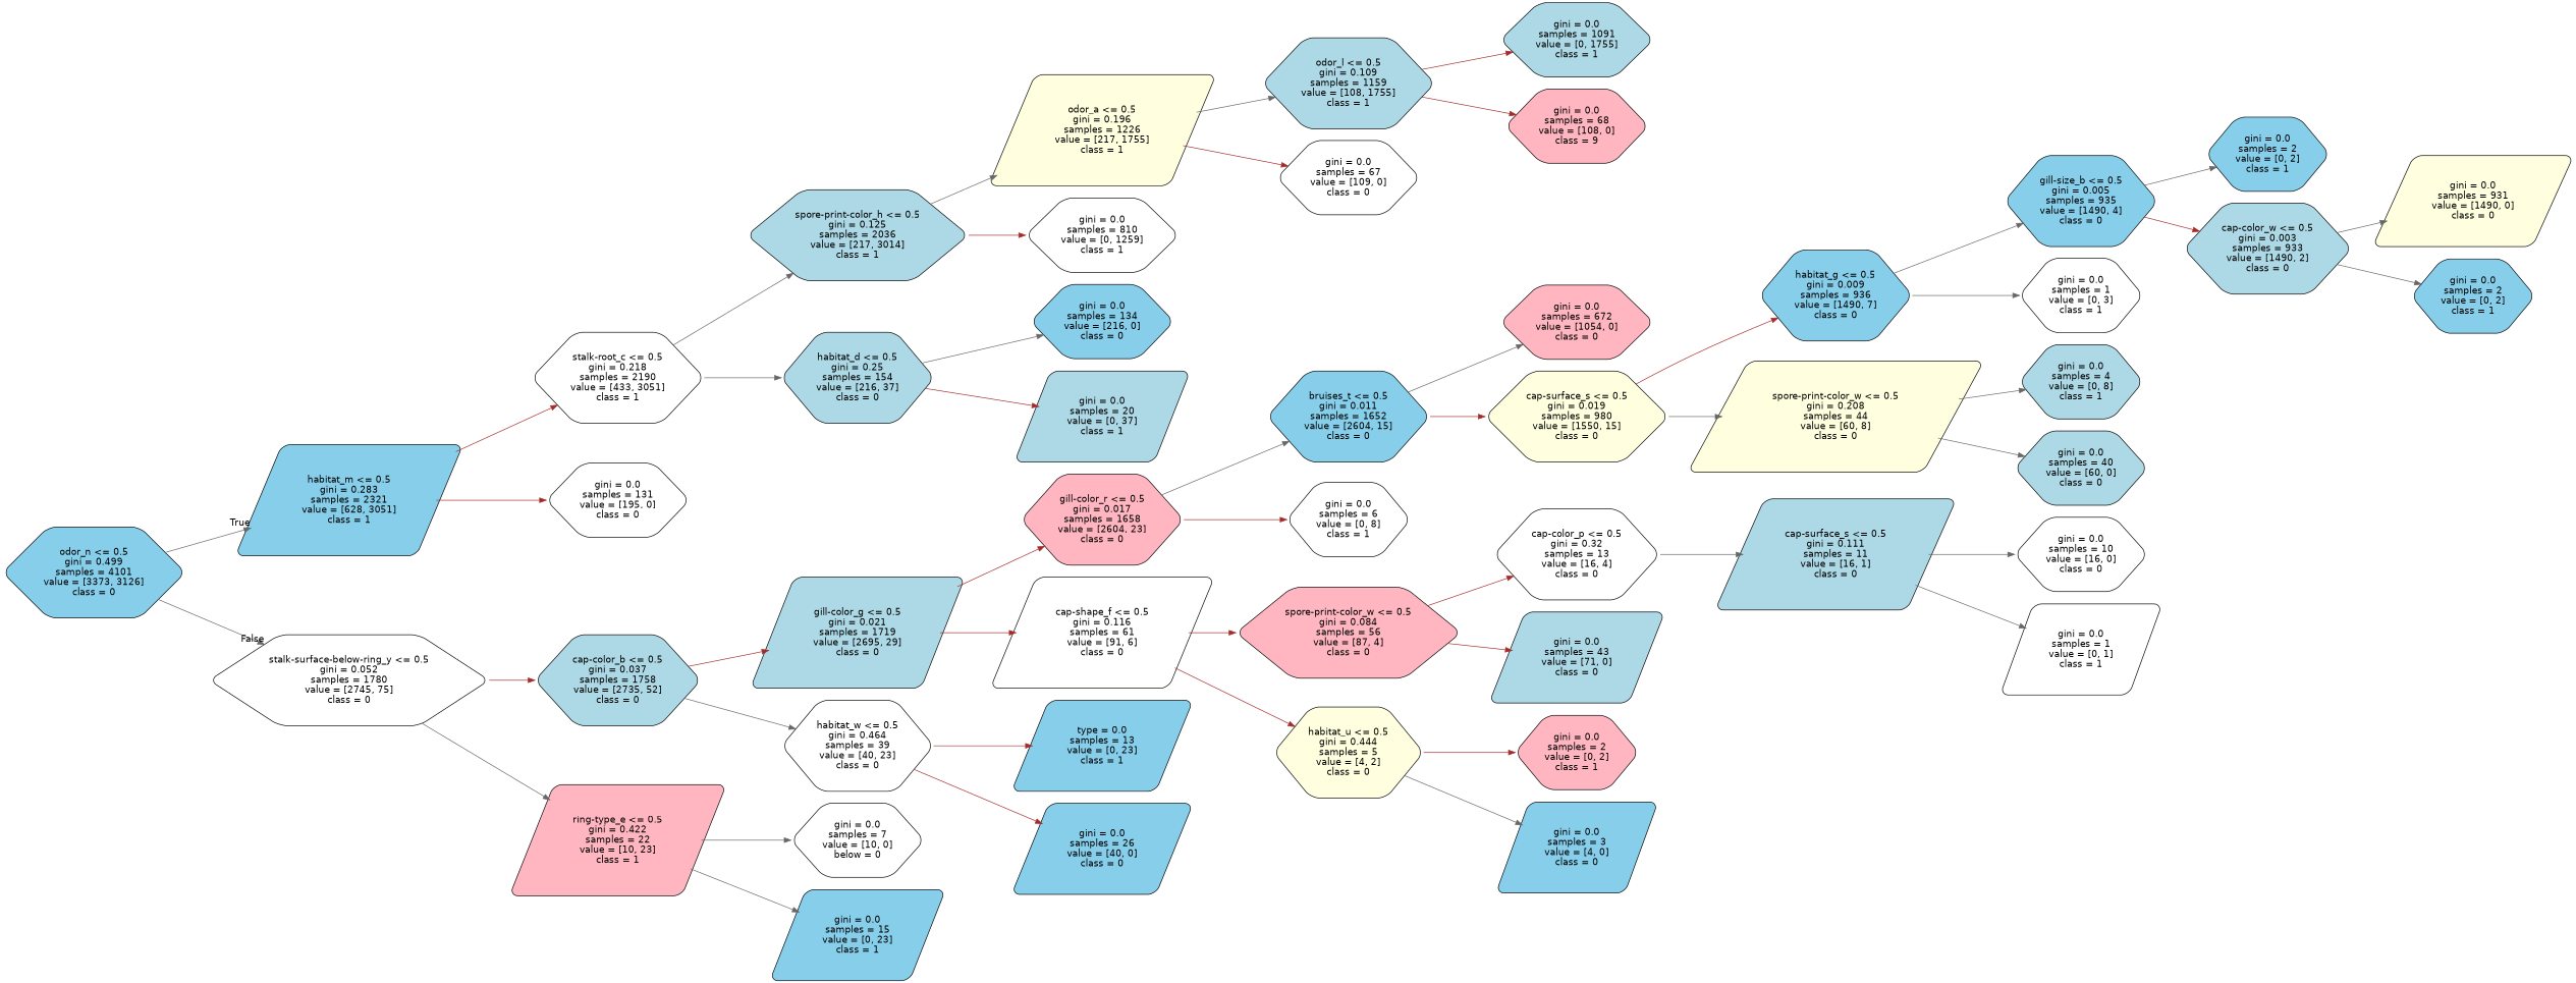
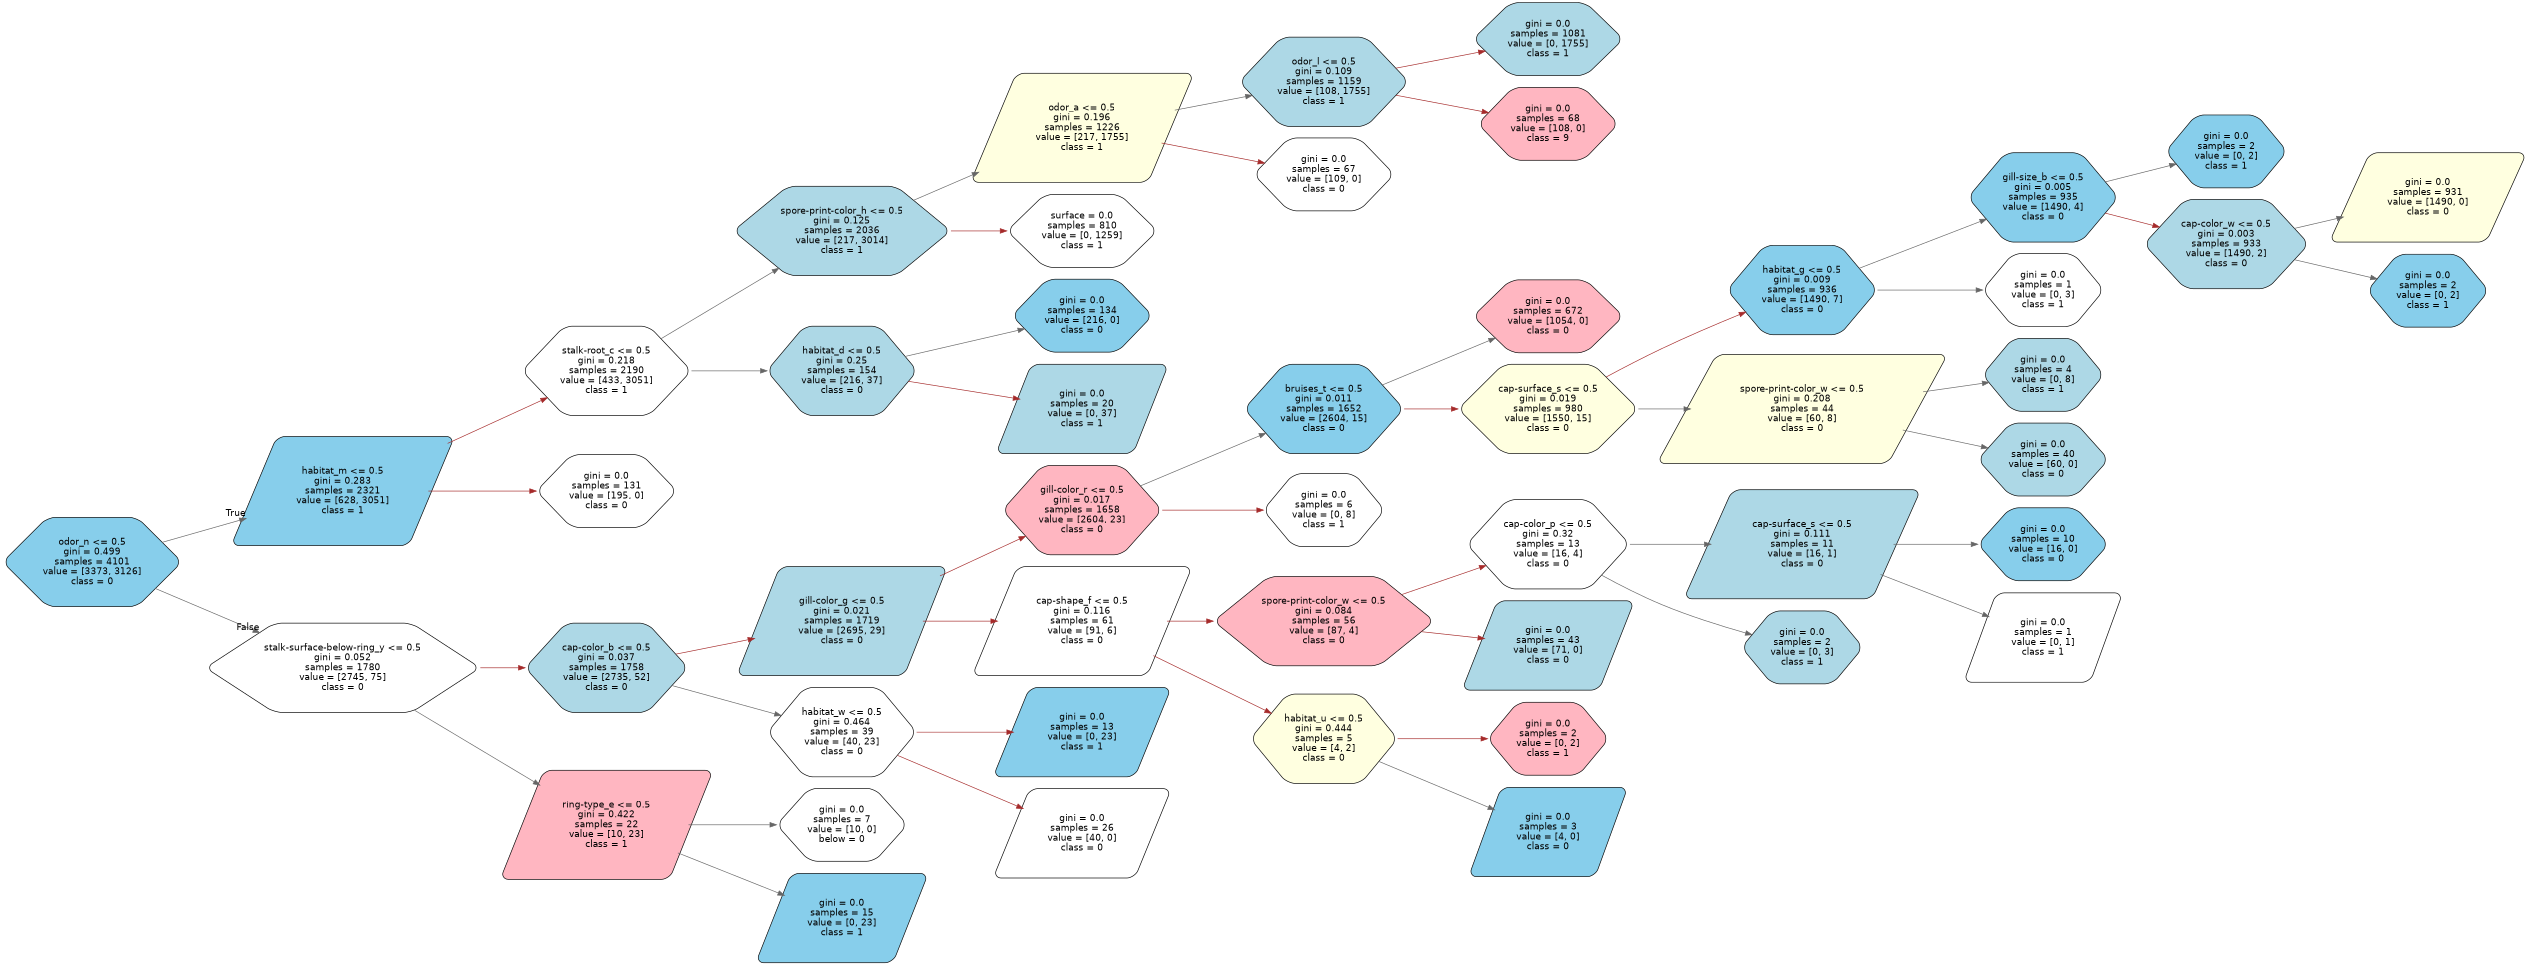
  digraph {
    rankdir=LR
    node [color=black fillcolor=white fontname=helvetica shape=hexagon style="filled, rounded"]
    edge [color=gray40 fontname=helvetica]
    n1 [fillcolor=skyblue label="odor_n <= 0.5\ngini = 0.499\nsamples = 4101\nvalue = [3373, 3126]\nclass = 0"]
    n2 [fillcolor=skyblue label="habitat_m <= 0.5\ngini = 0.283\nsamples = 2321\nvalue = [628, 3051]\nclass = 1" shape=parallelogram]
    n3 [label="stalk-surface-below-ring_y <= 0.5\ngini = 0.052\nsamples = 1780\nvalue = [2745, 75]\nclass = 0"]
    n4 [label="stalk-root_c <= 0.5\ngini = 0.218\nsamples = 2190\nvalue = [433, 3051]\nclass = 1"]
    n5 [label="gini = 0.0\nsamples = 131\nvalue = [195, 0]\nclass = 0"]
    n6 [fillcolor=lightblue label="cap-color_b <= 0.5\ngini = 0.037\nsamples = 1758\nvalue = [2735, 52]\nclass = 0"]
    n7 [fillcolor=lightpink label="ring-type_e <= 0.5\ngini = 0.422\nsamples = 22\nvalue = [10, 23]\nclass = 1" shape=parallelogram]
    n8 [fillcolor=lightblue label="spore-print-color_h <= 0.5\ngini = 0.125\nsamples = 2036\nvalue = [217, 3014]\nclass = 1"]
    n9 [fillcolor=lightblue label="habitat_d <= 0.5\ngini = 0.25\nsamples = 154\nvalue = [216, 37]\nclass = 0"]
    n10 [fillcolor=lightyellow label="odor_a <= 0.5\ngini = 0.196\nsamples = 1226\nvalue = [217, 1755]\nclass = 1" shape=parallelogram]
-   n11 [label="gini = 0.0\nsamples = 810\nvalue = [0, 1259]\nclass = 1"]
+   n11 [label="surface = 0.0\nsamples = 810\nvalue = [0, 1259]\nclass = 1"]
    n12 [fillcolor=skyblue label="gini = 0.0\nsamples = 134\nvalue = [216, 0]\nclass = 0"]
    n13 [fillcolor=lightblue label="gini = 0.0\nsamples = 20\nvalue = [0, 37]\nclass = 1" shape=parallelogram]
    n14 [fillcolor=lightblue label="odor_l <= 0.5\ngini = 0.109\nsamples = 1159\nvalue = [108, 1755]\nclass = 1"]
    n15 [label="gini = 0.0\nsamples = 67\nvalue = [109, 0]\nclass = 0"]
-   n16 [fillcolor=lightblue label="gini = 0.0\nsamples = 1091\nvalue = [0, 1755]\nclass = 1"]
+   n16 [fillcolor=lightblue label="gini = 0.0\nsamples = 1081\nvalue = [0, 1755]\nclass = 1"]
    n17 [fillcolor=lightpink label="gini = 0.0\nsamples = 68\nvalue = [108, 0]\nclass = 9"]
    n18 [fillcolor=lightblue label="gill-color_g <= 0.5\ngini = 0.021\nsamples = 1719\nvalue = [2695, 29]\nclass = 0" shape=parallelogram]
    n19 [label="habitat_w <= 0.5\ngini = 0.464\nsamples = 39\nvalue = [40, 23]\nclass = 0"]
    n20 [label="gini = 0.0\nsamples = 7\nvalue = [10, 0]\nbelow = 0"]
    n21 [fillcolor=skyblue label="gini = 0.0\nsamples = 15\nvalue = [0, 23]\nclass = 1" shape=parallelogram]
    n22 [fillcolor=lightpink label="gill-color_r <= 0.5\ngini = 0.017\nsamples = 1658\nvalue = [2604, 23]\nclass = 0"]
    n23 [label="cap-shape_f <= 0.5\ngini = 0.116\nsamples = 61\nvalue = [91, 6]\nclass = 0" shape=parallelogram]
-   n24 [fillcolor=skyblue label="type = 0.0\nsamples = 13\nvalue = [0, 23]\nclass = 1" shape=parallelogram]
-   n25 [fillcolor=skyblue label="gini = 0.0\nsamples = 26\nvalue = [40, 0]\nclass = 0" shape=parallelogram]
+   n24 [fillcolor=skyblue label="gini = 0.0\nsamples = 13\nvalue = [0, 23]\nclass = 1" shape=parallelogram]
+   n25 [label="gini = 0.0\nsamples = 26\nvalue = [40, 0]\nclass = 0" shape=parallelogram]
    n26 [fillcolor=skyblue label="bruises_t <= 0.5\ngini = 0.011\nsamples = 1652\nvalue = [2604, 15]\nclass = 0"]
    n27 [label="gini = 0.0\nsamples = 6\nvalue = [0, 8]\nclass = 1"]
    n28 [fillcolor=lightpink label="spore-print-color_w <= 0.5\ngini = 0.084\nsamples = 56\nvalue = [87, 4]\nclass = 0"]
    n29 [fillcolor=lightyellow label="habitat_u <= 0.5\ngini = 0.444\nsamples = 5\nvalue = [4, 2]\nclass = 0"]
    n30 [fillcolor=lightpink label="gini = 0.0\nsamples = 672\nvalue = [1054, 0]\nclass = 0"]
    n31 [fillcolor=lightyellow label="cap-surface_s <= 0.5\ngini = 0.019\nsamples = 980\nvalue = [1550, 15]\nclass = 0"]
    n32 [fillcolor=skyblue label="habitat_g <= 0.5\ngini = 0.009\nsamples = 936\nvalue = [1490, 7]\nclass = 0"]
    n33 [fillcolor=lightyellow label="spore-print-color_w <= 0.5\ngini = 0.208\nsamples = 44\nvalue = [60, 8]\nclass = 0" shape=parallelogram]
    n34 [fillcolor=skyblue label="gill-size_b <= 0.5\ngini = 0.005\nsamples = 935\nvalue = [1490, 4]\nclass = 0"]
    n35 [label="gini = 0.0\nsamples = 1\nvalue = [0, 3]\nclass = 1"]
    n36 [fillcolor=lightblue label="gini = 0.0\nsamples = 4\nvalue = [0, 8]\nclass = 1"]
    n37 [fillcolor=lightblue label="gini = 0.0\nsamples = 40\nvalue = [60, 0]\nclass = 0"]
    n38 [fillcolor=skyblue label="gini = 0.0\nsamples = 2\nvalue = [0, 2]\nclass = 1"]
    n39 [fillcolor=lightblue label="cap-color_w <= 0.5\ngini = 0.003\nsamples = 933\nvalue = [1490, 2]\nclass = 0"]
    n40 [fillcolor=lightyellow label="gini = 0.0\nsamples = 931\nvalue = [1490, 0]\nclass = 0" shape=parallelogram]
    n41 [fillcolor=skyblue label="gini = 0.0\nsamples = 2\nvalue = [0, 2]\nclass = 1"]
    n42 [label="cap-color_p <= 0.5\ngini = 0.32\nsamples = 13\nvalue = [16, 4]\nclass = 0"]
    n43 [fillcolor=lightblue label="gini = 0.0\nsamples = 43\nvalue = [71, 0]\nclass = 0" shape=parallelogram]
    n44 [fillcolor=lightpink label="gini = 0.0\nsamples = 2\nvalue = [0, 2]\nclass = 1"]
    n45 [fillcolor=skyblue label="gini = 0.0\nsamples = 3\nvalue = [4, 0]\nclass = 0" shape=parallelogram]
    n46 [fillcolor=lightblue label="cap-surface_s <= 0.5\ngini = 0.111\nsamples = 11\nvalue = [16, 1]\nclass = 0" shape=parallelogram]
-   n48 [label="gini = 0.0\nsamples = 10\nvalue = [16, 0]\nclass = 0"]
+   n47 [fillcolor=lightblue label="gini = 0.0\nsamples = 2\nvalue = [0, 3]\nclass = 1"]
+   n48 [fillcolor=skyblue label="gini = 0.0\nsamples = 10\nvalue = [16, 0]\nclass = 0"]
    n49 [label="gini = 0.0\nsamples = 1\nvalue = [0, 1]\nclass = 1" shape=parallelogram]
    n1 -> n2 [headlabel=True labelangle=45 labeldistance=2.5]
    n1 -> n3 [headlabel=False labelangle=-45 labeldistance=2.5]
    n2 -> n4 [color=brown]
    n2 -> n5 [color=brown]
    n3 -> n6 [color=brown]
    n3 -> n7
    n4 -> n8
    n4 -> n9
    n6 -> n18 [color=brown]
    n6 -> n19
    n7 -> n20
    n7 -> n21
    n8 -> n10
    n8 -> n11 [color=brown]
    n9 -> n12
    n9 -> n13 [color=brown]
    n10 -> n14
    n10 -> n15 [color=brown]
    n14 -> n16 [color=brown]
    n14 -> n17 [color=brown]
    n18 -> n22 [color=brown]
    n18 -> n23 [color=brown]
    n19 -> n24 [color=brown]
    n19 -> n25 [color=brown]
    n22 -> n26
    n22 -> n27 [color=brown]
    n23 -> n28 [color=brown]
    n23 -> n29 [color=brown]
    n26 -> n30
    n26 -> n31 [color=brown]
    n28 -> n42 [color=brown]
    n28 -> n43 [color=brown]
    n29 -> n44 [color=brown]
    n29 -> n45
    n31 -> n32 [color=brown]
    n31 -> n33
    n32 -> n34
    n32 -> n35
    n33 -> n36
    n33 -> n37
    n34 -> n38
    n34 -> n39 [color=brown]
    n39 -> n40
    n39 -> n41
    n42 -> n46
+   n42 -> n47
    n46 -> n48
    n46 -> n49
  }
